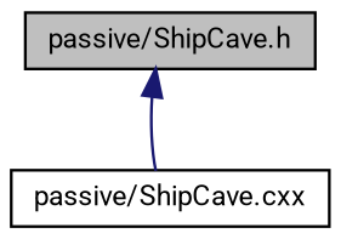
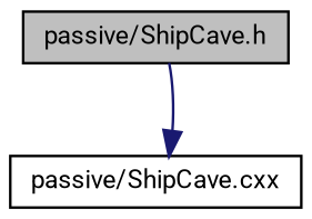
  digraph {
    fontname=Roboto
    node [color=black fontname=Roboto fontsize=10 shape=record style=filled]
    n1 [fillcolor=grey75 fontcolor=black height=0.2 label="passive/ShipCave.h" width=0.4]
    n2 [fillcolor=white height=0.2 label="passive/ShipCave.cxx" width=0.4]
-   n1 -> n2 [color=midnightblue dir=back fontname=Roboto fontsize=10 labelfontname=Helvetica labelfontsize=10 style=solid]
+   n2 -> n1 [color=midnightblue dir=back fontname=Roboto fontsize=10 labelfontname=Helvetica labelfontsize=10 style=solid]
  }
